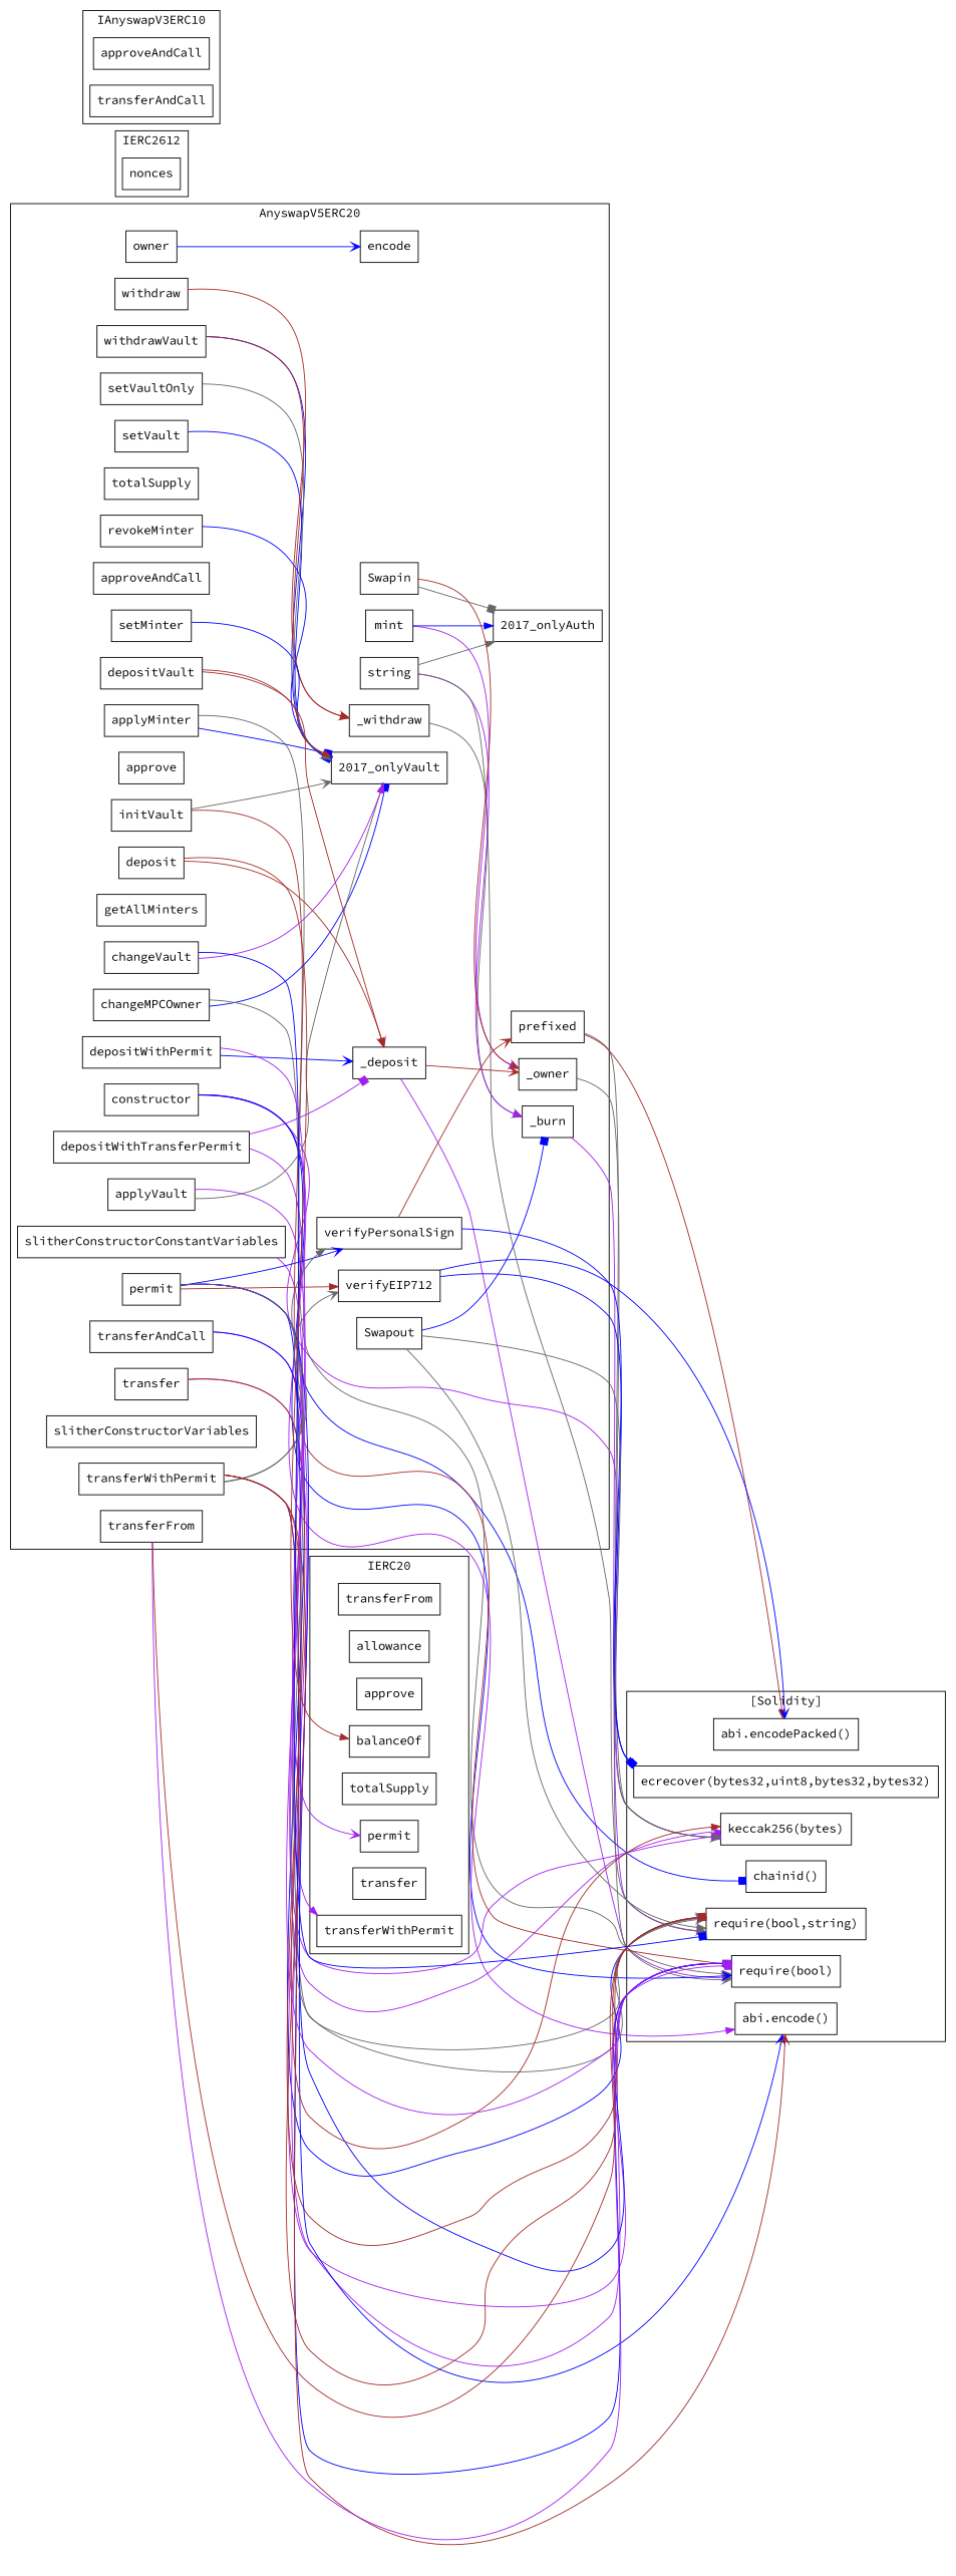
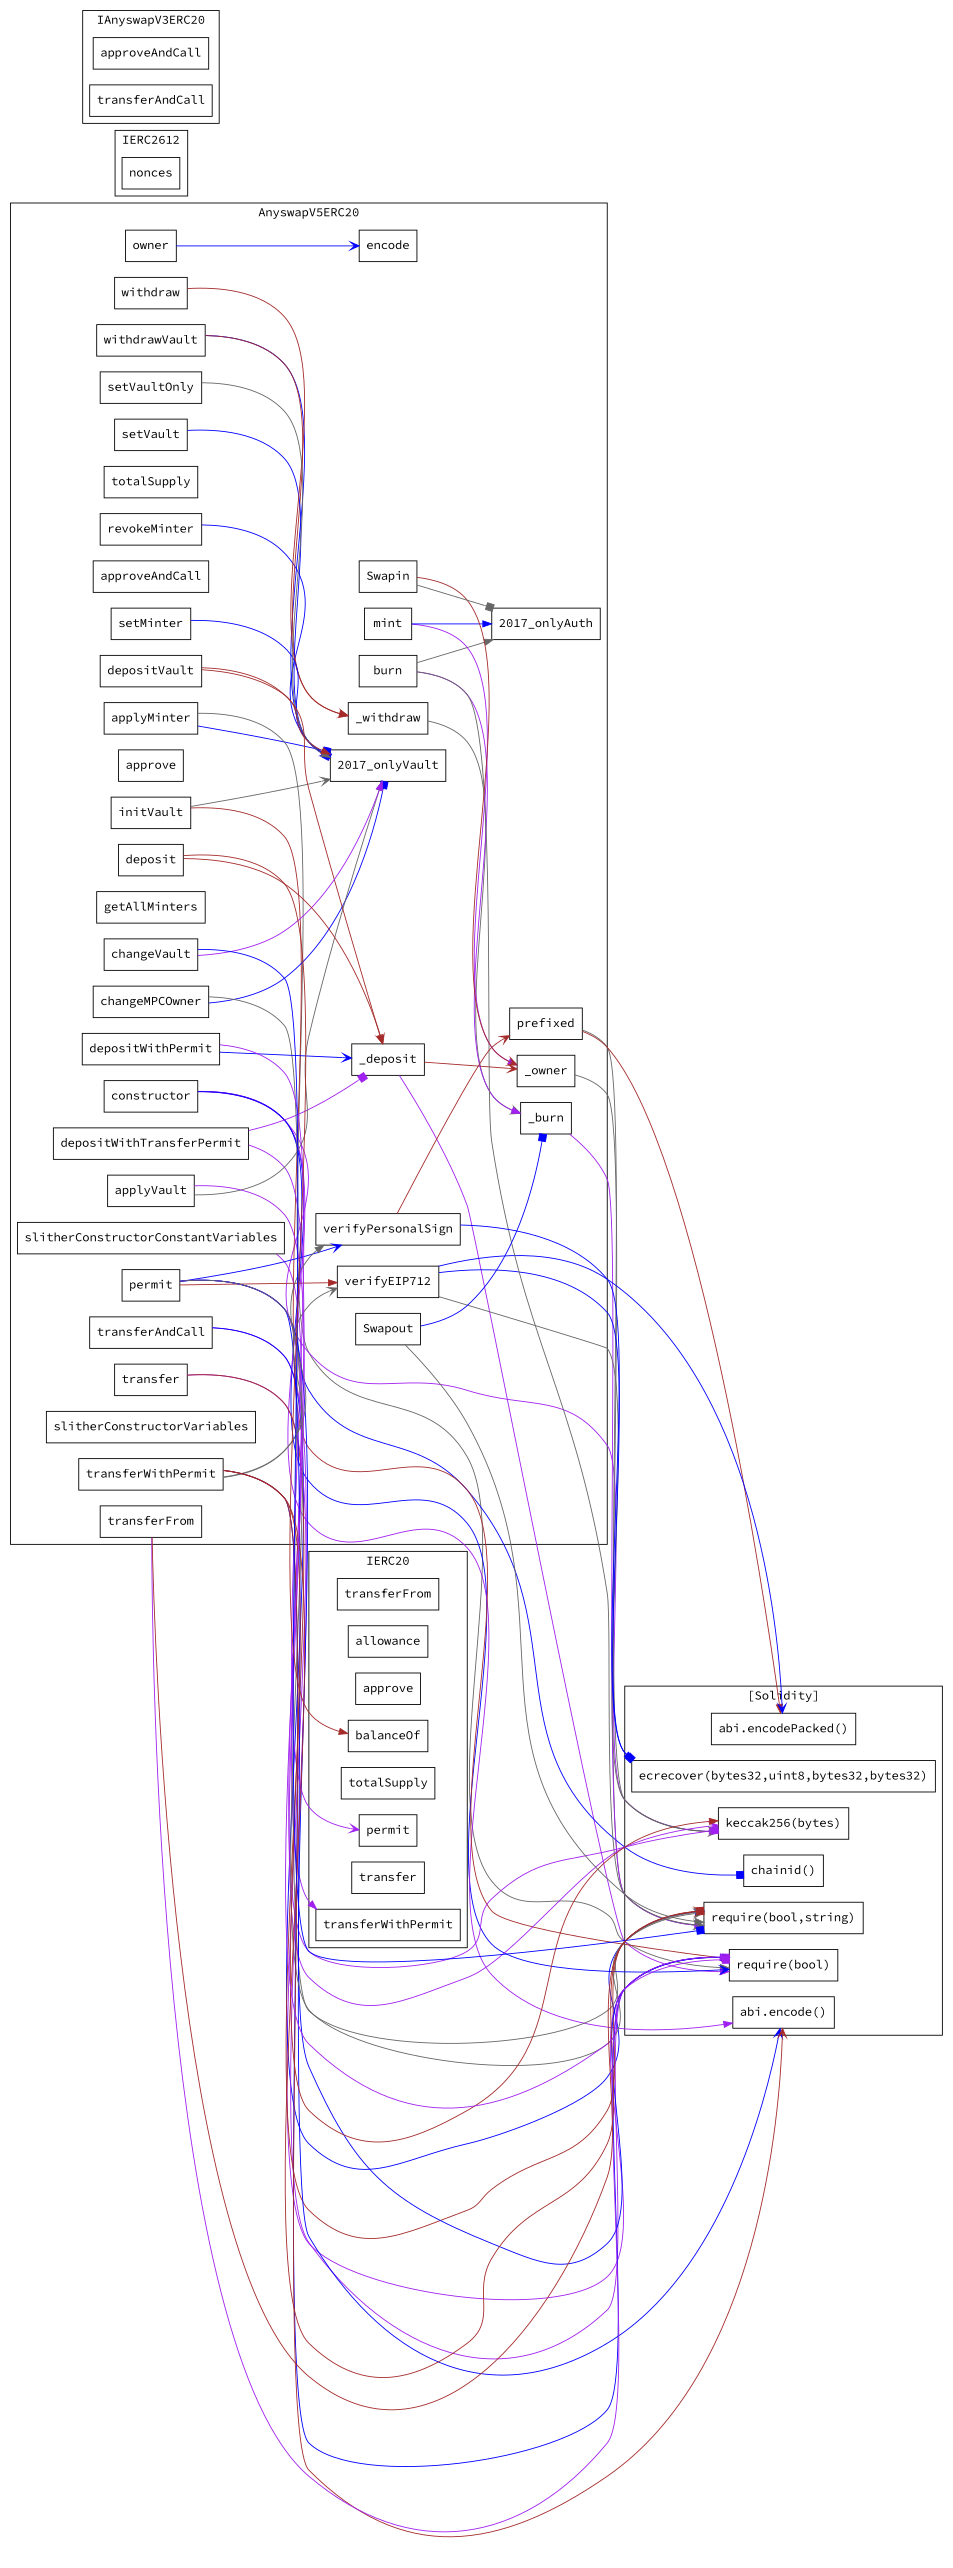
  strict digraph {
    fontname="Source Code Pro"
    rankdir=LR
    node [fontname="Source Code Pro" shape=box]
    edge [arrowhead=normal color=blue fontname="Source Code Pro"]
    n1 [label=revokeMinter]
    "2017_onlyVault"
    n3 [label=applyMinter]
    n4 [label=withdrawVault]
    n5 [label=_withdraw]
    n6 [label=_deposit]
    n7 [label=_owner]
    n8 [label=constructor]
    n9 [label=initVault]
    n10 [label=totalSupply]
    n11 [label=owner]
    n12 [label=encode]
    n13 [label=approveAndCall]
    n14 [label=prefixed]
    n15 [label=_burn]
    n16 [label=setVault]
    n17 [label=depositWithTransferPermit]
    n18 [label=withdraw]
    n19 [label=approve]
    n20 [label=verifyEIP712]
-   n21 [label=string]
+   n21 [label=burn]
    "2017_onlyAuth"
    n23 [label=setMinter]
    n24 [label=transferAndCall]
    n25 [label=getAllMinters]
    n26 [label=transfer]
    n27 [label=changeMPCOwner]
    n28 [label=slitherConstructorConstantVariables]
    n29 [label=setVaultOnly]
    n30 [label=permit]
    n31 [label=verifyPersonalSign]
    n32 [label=depositWithPermit]
    n33 [label=transferWithPermit]
    n34 [label=applyVault]
    n35 [label=depositVault]
    n36 [label=changeVault]
    n37 [label=mint]
    n38 [label=slitherConstructorVariables]
    n39 [label=transferFrom]
    n40 [label=Swapout]
    n41 [label=Swapin]
    n42 [label=deposit]
    n43 [label=nonces]
    n44 [label=transferFrom]
    n45 [label=allowance]
    n46 [label=approve]
    n47 [label=permit]
    n48 [label=totalSupply]
    n49 [label=transferWithPermit]
    n50 [label=transfer]
    n51 [label=balanceOf]
    n52 [label=approveAndCall]
    n53 [label=transferAndCall]
    "require(bool)"
    "keccak256(bytes)"
    "abi.encode()"
    "chainid()"
    "abi.encodePacked()"
    "ecrecover(bytes32,uint8,bytes32,bytes32)"
    "require(bool,string)"
    subgraph cluster_1 {
      label=AnyswapV5ERC20
      n1
      "2017_onlyVault"
      n3
      n4
      n5
      n6
      n7
      n8
      n9
      n10
      n11
      n12
      n13
      n14
      n15
      n16
      n17
      n18
      n19
      n20
      n21
      "2017_onlyAuth"
      n23
      n24
      n25
      n26
      n27
      n28
      n29
      n30
      n31
      n32
      n33
      n34
      n35
      n36
      n37
      n38
      n39
      n40
      n41
      n42
    }
    subgraph cluster_2 {
      label=IERC2612
      n43
    }
    subgraph cluster_3 {
      label=IERC20
      n44
      n45
      n46
      n47
      n48
      n49
      n50
      n51
    }
    subgraph cluster_4 {
-     label=IAnyswapV3ERC10
+     label=IAnyswapV3ERC20
      n52
      n53
    }
    subgraph cluster_5 {
      label="[Solidity]"
      "require(bool)"
      "keccak256(bytes)"
      "abi.encode()"
      "chainid()"
      "abi.encodePacked()"
      "ecrecover(bytes32,uint8,bytes32,bytes32)"
      "require(bool,string)"
    }
    n1 -> "2017_onlyVault"
    n3 -> "2017_onlyVault" [arrowhead=box]
    n3 -> "require(bool)" [color=gray40]
    n4 -> "2017_onlyVault"
    n4 -> n5 [color=brown]
    n5 -> n15 [arrowhead=vee color=gray40]
    n6 -> n7 [arrowhead=vee color=brown]
    n6 -> "require(bool)" [color=purple]
-   n7 -> "require(bool)" [arrowhead=vee color=gray40]
+   n7 -> "require(bool,string)" [arrowhead=vee color=gray40]
    n8 -> "require(bool)" [arrowhead=vee]
    n8 -> "keccak256(bytes)" [color=purple]
    n8 -> "abi.encode()" [color=purple]
    n8 -> "chainid()" [arrowhead=box]
    n9 -> "2017_onlyVault" [arrowhead=vee color=gray40]
    n9 -> "require(bool)" [arrowhead=box color=brown]
    n11 -> n12 [arrowhead=vee]
    n14 -> "keccak256(bytes)" [arrowhead=vee color=gray40]
    n14 -> "abi.encodePacked()" [color=brown]
    n15 -> "require(bool,string)" [color=purple]
    n16 -> "2017_onlyVault" [arrowhead=box]
    n17 -> n6 [arrowhead=box color=purple]
    n17 -> n49 [color=purple]
    n18 -> n5 [arrowhead=vee color=brown]
-   n40 -> "keccak256(bytes)" [arrowhead=vee color=gray40]
+   n20 -> "keccak256(bytes)" [arrowhead=vee color=gray40]
    n20 -> "abi.encodePacked()" [arrowhead=vee]
    n20 -> "ecrecover(bytes32,uint8,bytes32,bytes32)" [arrowhead=box]
    n21 -> n15 [color=purple]
    n21 -> "2017_onlyAuth" [color=gray40]
    n21 -> "require(bool,string)" [arrowhead=vee color=gray40]
    n23 -> "2017_onlyVault" [arrowhead=vee]
    n24 -> "require(bool)" [arrowhead=box color=purple]
    n24 -> "require(bool,string)"
    n26 -> "require(bool)" [color=purple]
    n26 -> "require(bool,string)" [arrowhead=box color=brown]
    n27 -> "2017_onlyVault" [arrowhead=box]
    n27 -> "require(bool,string)" [arrowhead=vee color=gray40]
    n28 -> "keccak256(bytes)" [arrowhead=box color=purple]
    n29 -> "2017_onlyVault" [color=gray40]
    n30 -> n20 [color=brown]
    n30 -> n31 [arrowhead=vee]
    n30 -> "require(bool)"
    n30 -> "keccak256(bytes)" [arrowhead=vee color=purple]
    n30 -> "abi.encode()" [arrowhead=vee]
    n30 -> "require(bool,string)" [arrowhead=vee color=gray40]
    n31 -> n14 [arrowhead=vee color=brown]
    n31 -> "ecrecover(bytes32,uint8,bytes32,bytes32)"
    n32 -> n6 [arrowhead=vee]
    n32 -> n47 [arrowhead=vee color=purple]
    n33 -> n20 [arrowhead=vee color=gray40]
    n33 -> n31 [color=gray40]
    n33 -> "require(bool)"
    n33 -> "keccak256(bytes)" [color=brown]
    n33 -> "abi.encode()" [arrowhead=vee color=brown]
    n33 -> "require(bool,string)" [arrowhead=vee color=brown]
    n34 -> "2017_onlyVault" [color=gray40]
    n34 -> "require(bool)" [arrowhead=box color=purple]
    n35 -> "2017_onlyVault" [color=brown]
    n35 -> n6 [color=brown]
    n36 -> "2017_onlyVault" [color=purple]
    n36 -> "require(bool,string)" [arrowhead=box]
    n37 -> n7 [color=purple]
    n37 -> "2017_onlyAuth"
    n39 -> "require(bool)" [color=purple]
    n39 -> "require(bool,string)" [arrowhead=box color=brown]
    n40 -> n15 [arrowhead=box]
    n40 -> "require(bool,string)" [color=gray40]
    n41 -> n7 [arrowhead=vee color=brown]
    n41 -> "2017_onlyAuth" [arrowhead=box color=gray40]
    n42 -> n6 [arrowhead=vee color=brown]
    n42 -> n51 [color=brown]
  }
